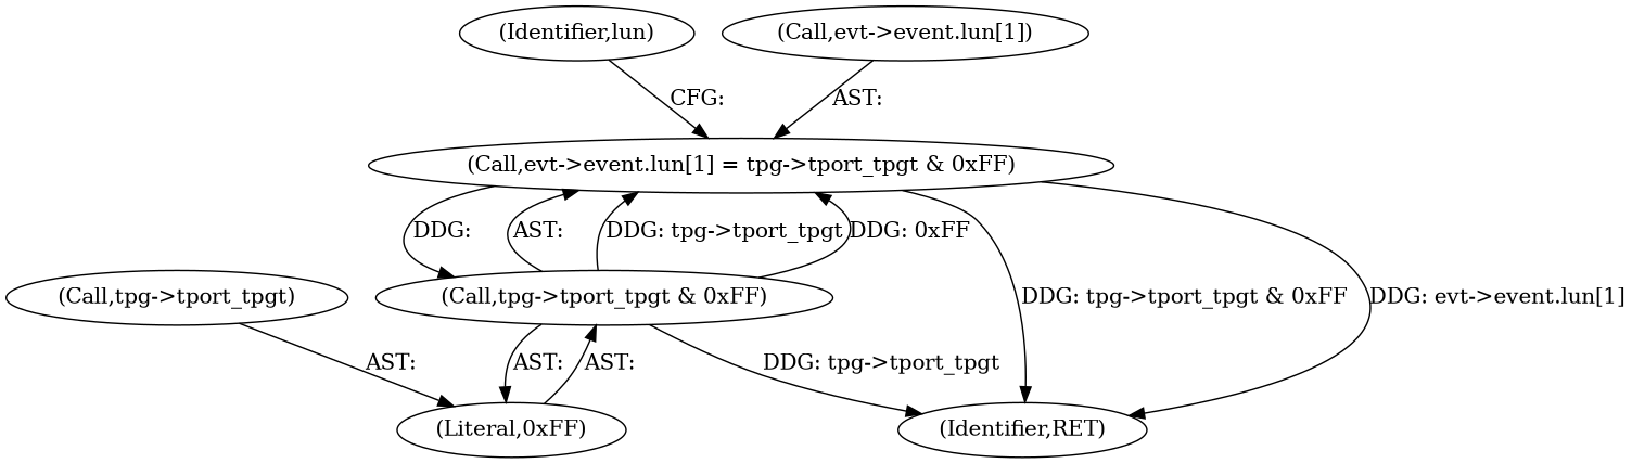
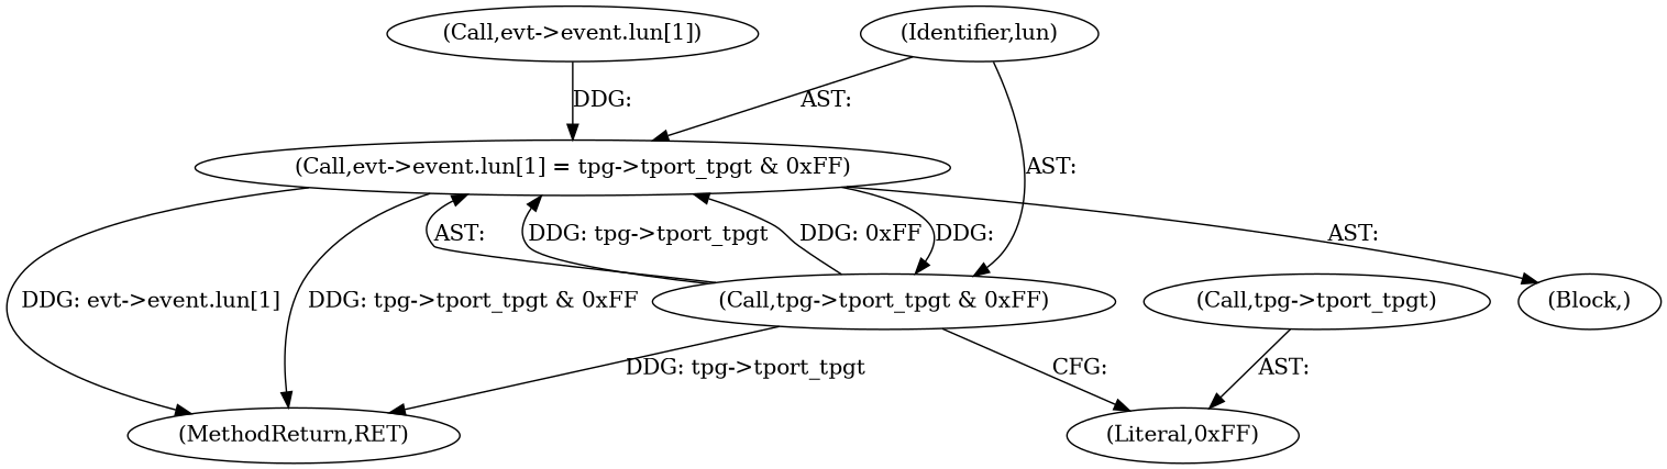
  digraph {
    n1 [label="(Call,evt->event.lun[1] = tpg->tport_tpgt & 0xFF)"]
    n2 [label="(Call,tpg->tport_tpgt & 0xFF)"]
-   n3 [label="(Identifier,RET)"]
+   n3 [label="(MethodReturn,RET)"]
+   n4 [label="(Block,)"]
    n5 [label="(Literal,0xFF)"]
    n6 [label="(Identifier,lun)"]
    n7 [label="(Call,evt->event.lun[1])"]
    n8 [label="(Call,tpg->tport_tpgt)"]
    n1 -> n2 [label="DDG: "]
    n1 -> n3 [label="DDG: tpg->tport_tpgt & 0xFF"]
    n1 -> n3 [label="DDG: evt->event.lun[1]"]
+   n1 -> n4 [label="AST: "]
    n2 -> n1 [label="AST: "]
    n2 -> n1 [label="DDG: tpg->tport_tpgt"]
    n2 -> n1 [label="DDG: 0xFF"]
    n2 -> n3 [label="DDG: tpg->tport_tpgt"]
-   n2 -> n5 [label="AST: "]
-   n5 -> n2 [label="AST: "]
-   n6 -> n1 [label="CFG: "]
-   n7 -> n1 [label="AST: "]
+   n2 -> n5 [label="CFG: "]
+   n6 -> n2 [label="AST: "]
+   n6 -> n1 [label="AST: "]
+   n7 -> n1 [label="DDG: "]
    n8 -> n5 [label="AST: "]
  }
